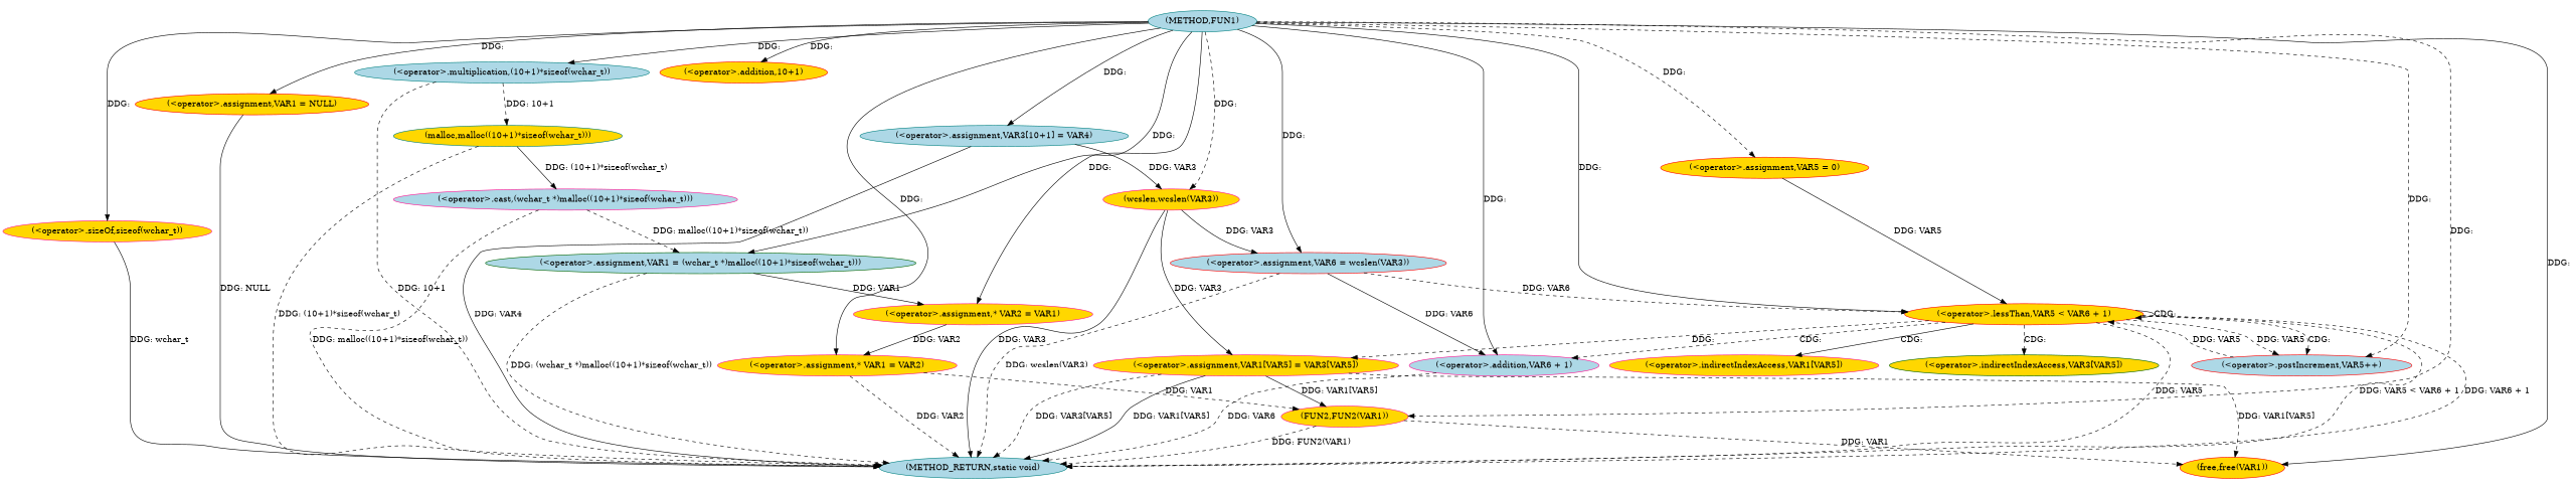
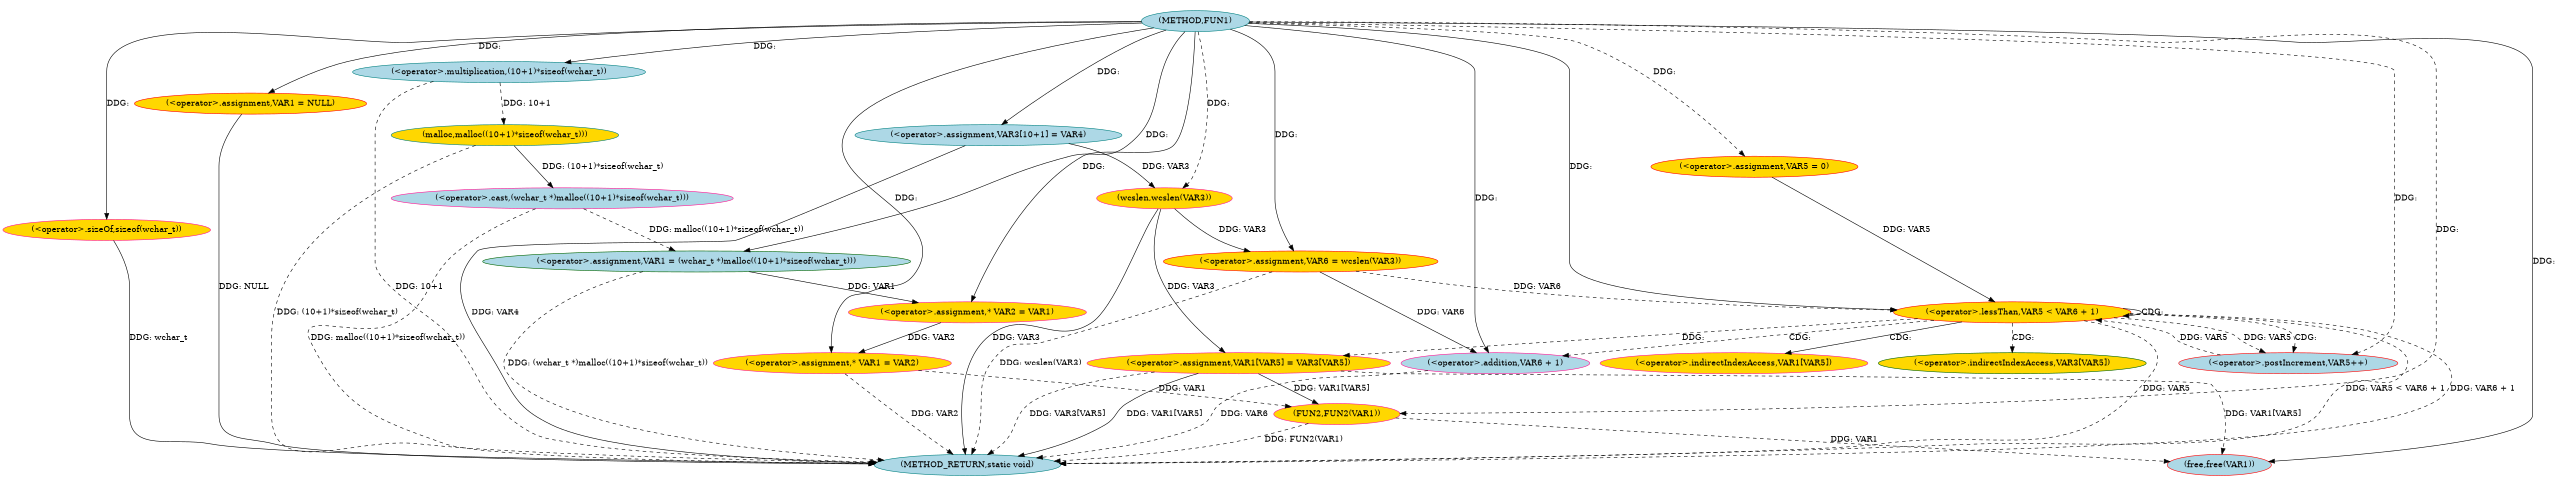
  digraph {
    node [color=deeppink fillcolor=gold style=filled]
    edge [style=solid]
    n1 [color=teal fillcolor=lightblue label="(METHOD,FUN1)"]
    n2 [color=red label="(<operator>.assignment,VAR1 = NULL)"]
    n3 [color=darkgreen fillcolor=lightblue label="(<operator>.assignment,VAR1 = (wchar_t *)malloc((10+1)*sizeof(wchar_t)))"]
    n4 [color=teal fillcolor=lightblue label="(<operator>.multiplication,(10+1)*sizeof(wchar_t))"]
-   n5 [color=red label="(<operator>.addition,10+1)"]
    n6 [label="(<operator>.sizeOf,sizeof(wchar_t))"]
    n7 [label="(<operator>.assignment,* VAR2 = VAR1)"]
    n8 [label="(<operator>.assignment,* VAR1 = VAR2)"]
    n9 [color=teal fillcolor=lightblue label="(<operator>.assignment,VAR3[10+1] = VAR4)"]
-   n10 [color=red fillcolor=lightblue label="(<operator>.assignment,VAR6 = wcslen(VAR3))"]
+   n10 [color=red label="(<operator>.assignment,VAR6 = wcslen(VAR3))"]
    n11 [label="(wcslen,wcslen(VAR3))"]
    n12 [color=red label="(<operator>.assignment,VAR5 = 0)"]
    n13 [color=red label="(<operator>.lessThan,VAR5 < VAR6 + 1)"]
    n14 [fillcolor=lightblue label="(<operator>.addition,VAR6 + 1)"]
    n15 [color=red fillcolor=lightblue label="(<operator>.postIncrement,VAR5++)"]
    n16 [label="(FUN2,FUN2(VAR1))"]
-   n17 [color=red label="(free,free(VAR1))"]
+   n17 [color=red fillcolor=lightblue label="(free,free(VAR1))"]
    n18 [color=teal fillcolor=lightblue label="(METHOD_RETURN,static void)"]
    n19 [color=teal label="(malloc,malloc((10+1)*sizeof(wchar_t)))"]
    n20 [label="(<operator>.assignment,VAR1[VAR5] = VAR3[VAR5])"]
    n21 [label="(<operator>.indirectIndexAccess,VAR1[VAR5])"]
    n22 [color=darkgreen label="(<operator>.indirectIndexAccess,VAR3[VAR5])"]
    n23 [fillcolor=lightblue label="(<operator>.cast,(wchar_t *)malloc((10+1)*sizeof(wchar_t)))"]
    n1 -> n2 [label="DDG: "]
    n1 -> n3 [label="DDG: "]
    n1 -> n4 [label="DDG: "]
-   n1 -> n5 [label="DDG: "]
    n1 -> n6 [label="DDG: "]
    n1 -> n7 [label="DDG: "]
    n1 -> n8 [label="DDG: "]
    n1 -> n9 [label="DDG: "]
    n1 -> n10 [label="DDG: "]
    n1 -> n11 [label="DDG: " style=dashed]
    n1 -> n12 [label="DDG: " style=dashed]
    n1 -> n13 [label="DDG: "]
    n1 -> n14 [label="DDG: "]
    n1 -> n15 [label="DDG: " style=dashed]
    n1 -> n16 [label="DDG: " style=dashed]
    n1 -> n17 [label="DDG: "]
    n2 -> n18 [label="DDG: NULL"]
    n3 -> n7 [label="DDG: VAR1"]
    n3 -> n18 [label="DDG: (wchar_t *)malloc((10+1)*sizeof(wchar_t))" style=dashed]
    n4 -> n18 [label="DDG: 10+1" style=dashed]
    n4 -> n19 [label="DDG: 10+1" style=dashed]
    n6 -> n18 [label="DDG: wchar_t"]
    n7 -> n8 [label="DDG: VAR2"]
    n8 -> n16 [label="DDG: VAR1" style=dashed]
    n8 -> n18 [label="DDG: VAR2" style=dashed]
    n9 -> n11 [label="DDG: VAR3"]
    n9 -> n18 [label="DDG: VAR4"]
    n10 -> n13 [label="DDG: VAR6" style=dashed]
    n10 -> n14 [label="DDG: VAR6"]
    n10 -> n18 [label="DDG: wcslen(VAR3)" style=dashed]
    n11 -> n10 [label="DDG: VAR3"]
    n11 -> n18 [label="DDG: VAR3"]
    n11 -> n20 [label="DDG: VAR3"]
    n12 -> n13 [label="DDG: VAR5"]
    n13 -> n13 [label="CDG: "]
    n13 -> n14 [label="CDG: " style=dashed]
    n13 -> n15 [label="DDG: VAR5" style=dashed]
    n13 -> n15 [label="CDG: " style=dashed]
    n13 -> n18 [label="DDG: VAR5" style=dashed]
    n13 -> n18 [label="DDG: VAR5 < VAR6 + 1" style=dashed]
    n13 -> n18 [label="DDG: VAR6 + 1" style=dashed]
    n13 -> n20 [label="DDG: " style=dashed]
    n13 -> n21 [label="CDG: "]
    n13 -> n22 [label="CDG: " style=dashed]
    n14 -> n18 [label="DDG: VAR6" style=dashed]
    n15 -> n13 [label="DDG: VAR5" style=dashed]
    n16 -> n17 [label="DDG: VAR1" style=dashed]
    n16 -> n18 [label="DDG: FUN2(VAR1)" style=dashed]
    n19 -> n18 [label="DDG: (10+1)*sizeof(wchar_t)" style=dashed]
    n19 -> n23 [label="DDG: (10+1)*sizeof(wchar_t)"]
    n20 -> n16 [label="DDG: VAR1[VAR5]"]
    n20 -> n17 [label="DDG: VAR1[VAR5]" style=dashed]
    n20 -> n18 [label="DDG: VAR3[VAR5]" style=dashed]
    n20 -> n18 [label="DDG: VAR1[VAR5]"]
    n23 -> n3 [label="DDG: malloc((10+1)*sizeof(wchar_t))" style=dashed]
    n23 -> n18 [label="DDG: malloc((10+1)*sizeof(wchar_t))" style=dashed]
  }
